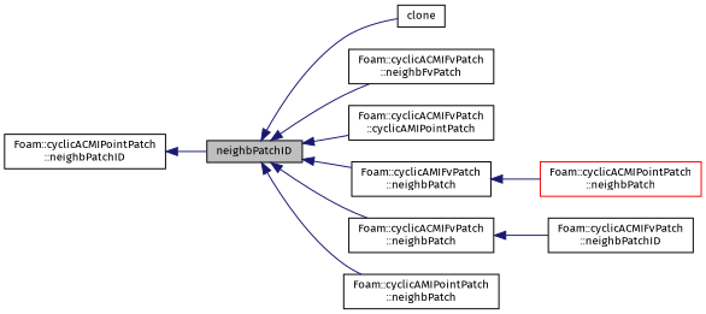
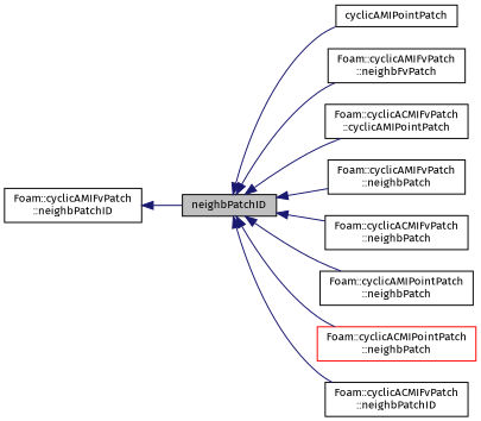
  digraph {
    fontname="Fira Sans"
    rankdir=LR
    node [color=black fontname="Fira Sans" fontsize=10 shape=record]
    edge [color=midnightblue dir=back fontname="Fira Sans" fontsize=10 labelfontname=FreeSans labelfontsize=10 style=solid]
    n1 [fillcolor=grey75 fontcolor=black height=0.2 label=neighbPatchID style=filled width=0.4]
-   n2 [height=0.2 label=clone width=0.4]
-   n3 [height=0.2 label="Foam::cyclicACMIFvPatch\l::neighbFvPatch" width=0.4]
+   n2 [height=0.2 label=cyclicAMIPointPatch width=0.4]
+   n3 [height=0.2 label="Foam::cyclicAMIFvPatch\l::neighbFvPatch" width=0.4]
    n4 [height=0.2 label="Foam::cyclicACMIFvPatch\l::cyclicAMIPointPatch" width=0.4]
    n5 [height=0.2 label="Foam::cyclicAMIFvPatch\l::neighbPatch" width=0.4]
    n6 [height=0.2 label="Foam::cyclicACMIFvPatch\l::neighbPatch" width=0.4]
    n7 [height=0.2 label="Foam::cyclicAMIPointPatch\l::neighbPatch" width=0.4]
    n8 [color=red height=0.2 label="Foam::cyclicACMIPointPatch\l::neighbPatch" width=0.4]
    n9 [height=0.2 label="Foam::cyclicACMIFvPatch\l::neighbPatchID" width=0.4]
-   n10 [height=0.2 label="Foam::cyclicACMIPointPatch\l::neighbPatchID" width=0.4]
+   n10 [height=0.2 label="Foam::cyclicAMIFvPatch\l::neighbPatchID" width=0.4]
    n1 -> n2
    n1 -> n3
    n1 -> n4
    n1 -> n5
    n1 -> n6
    n1 -> n7
-   n5 -> n8
-   n6 -> n9
+   n1 -> n8
+   n1 -> n9
    n10 -> n1
  }
